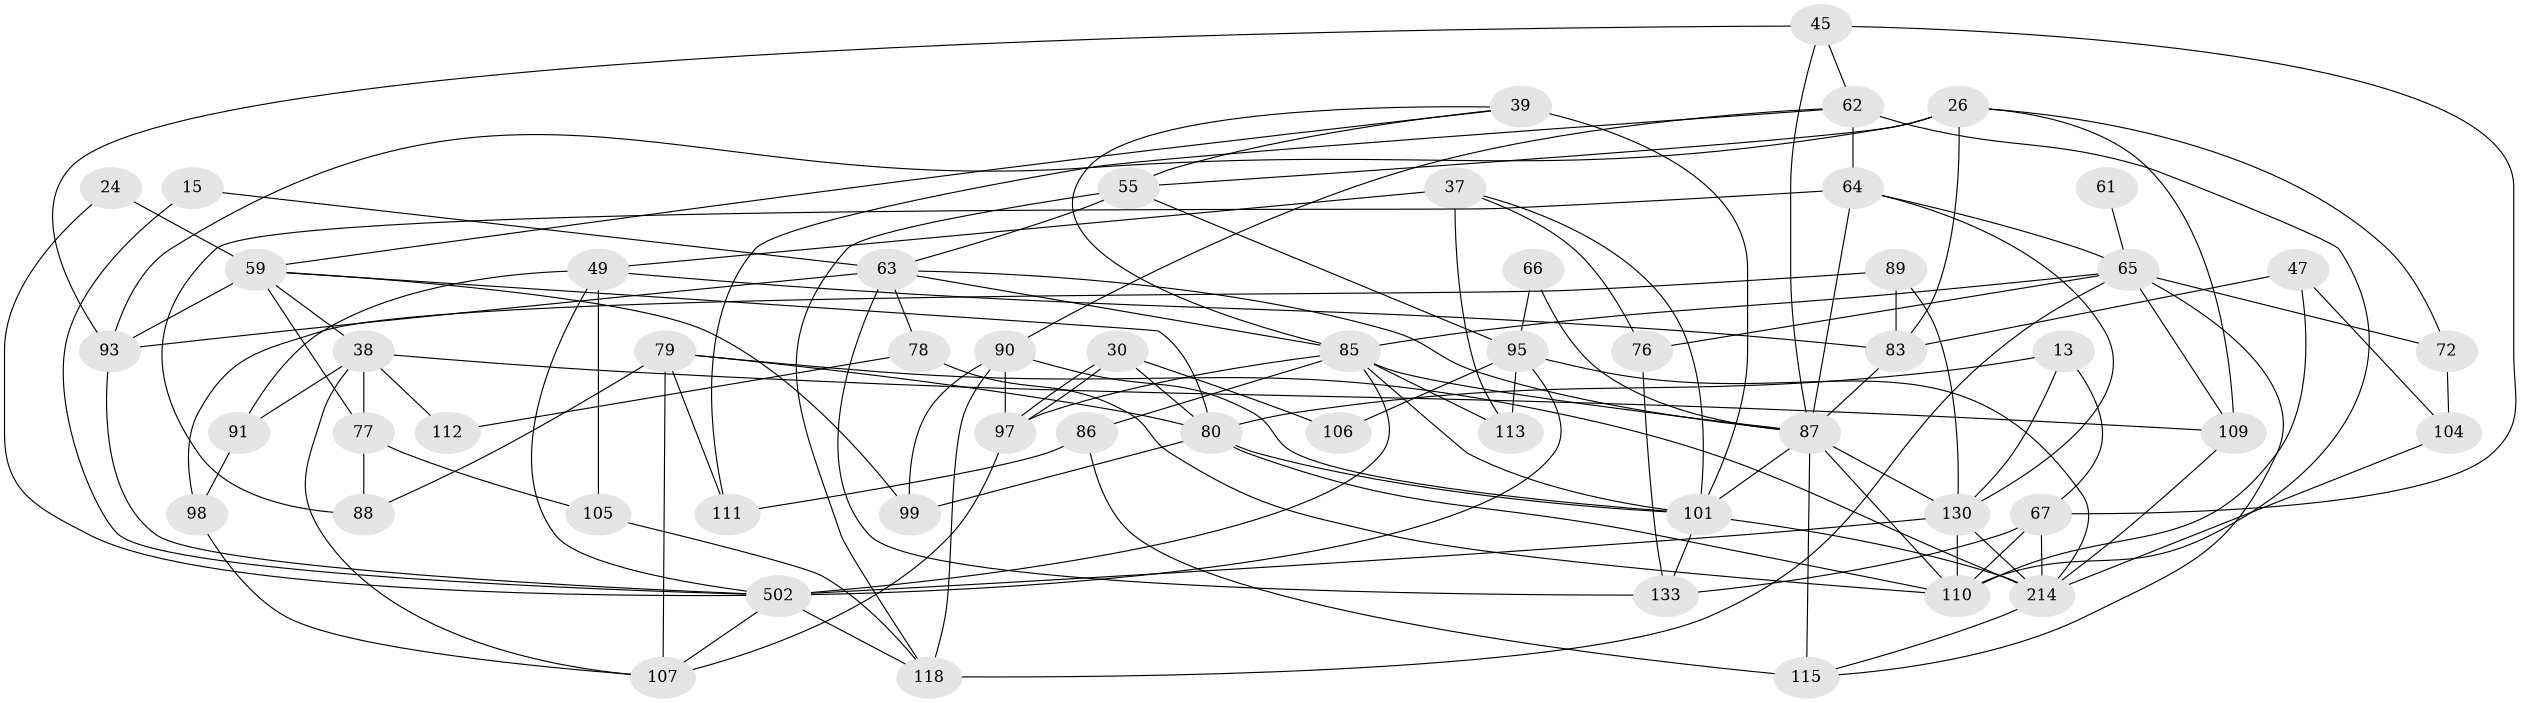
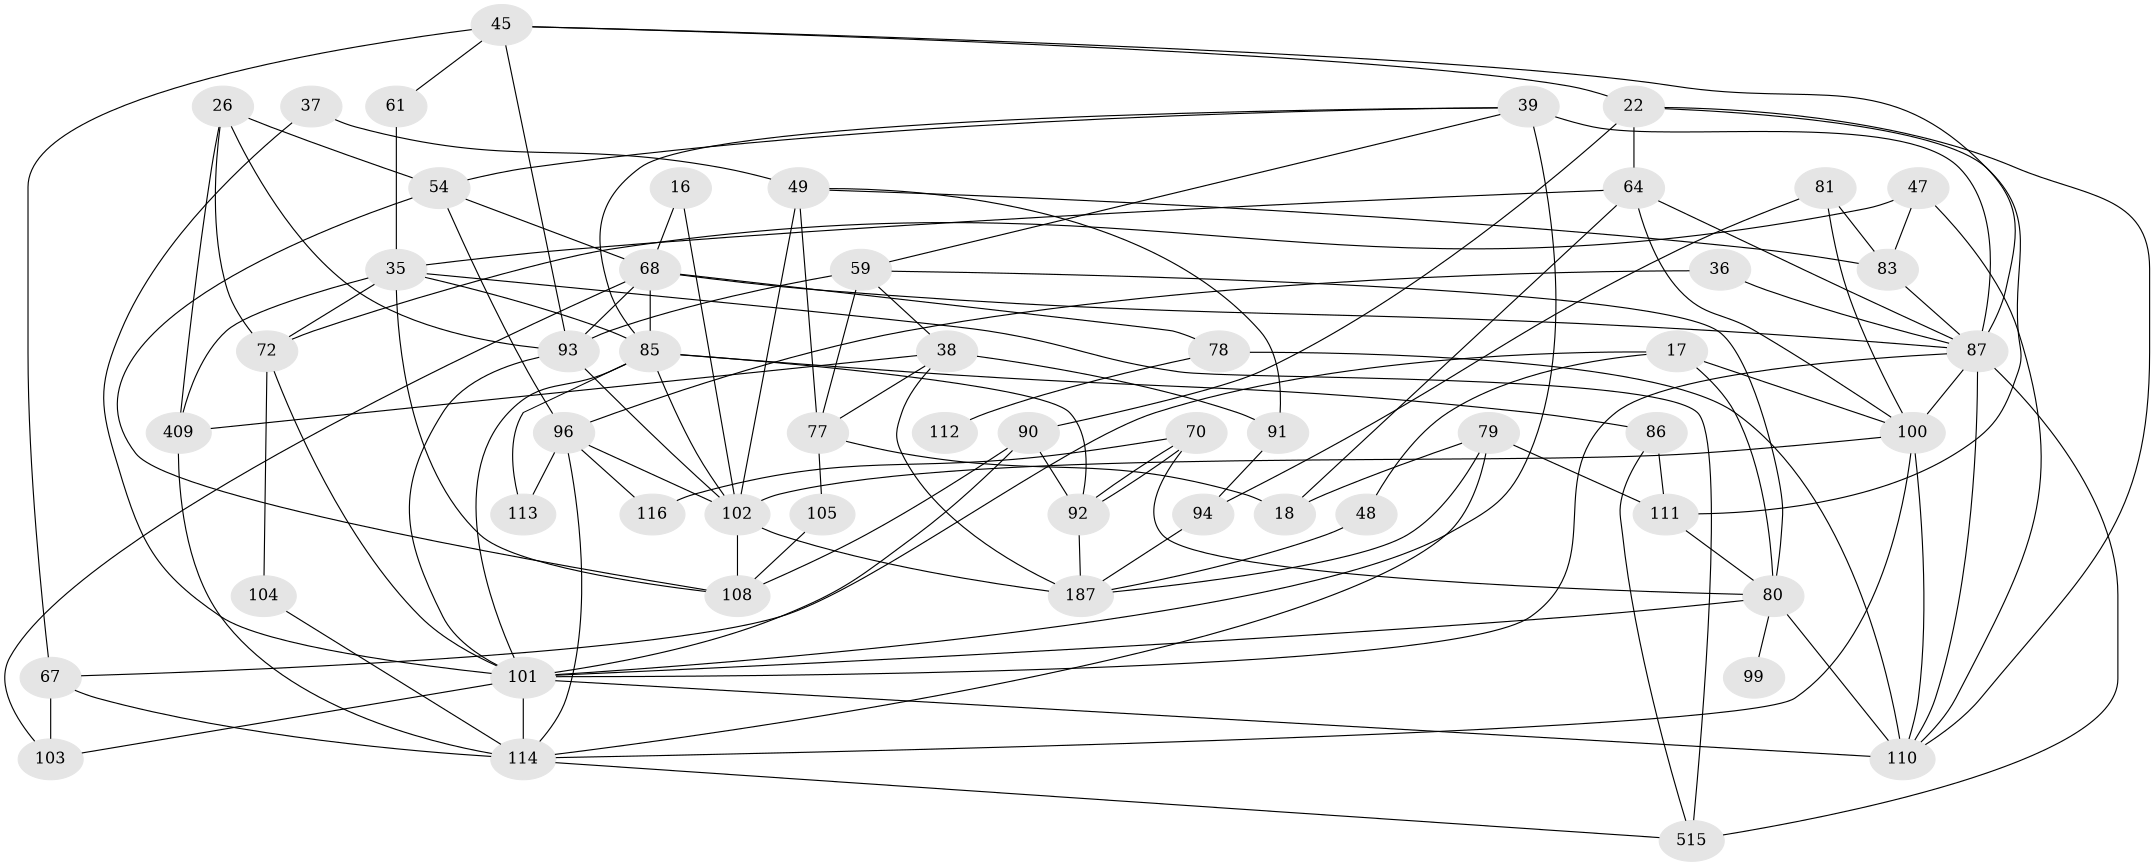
  graph {
    node [color=gray90 style=filled]
    39 [super="+20"]
    59 [super="+19"]
-   55 [super="+23"]
+   55 [super="+23" label=54]
    101 [super="+9+3+18+73+43"]
    85 [super="+32+51"]
-   63 [super="+1+52"]
-   15
-   102 [super="+96" label=502]
+   63 [super="+1+52" label=68]
+   15 [label=16]
+   102 [super="+96"]
    93 [super="+60"]
    87 [super="+68+71+57"]
    78 [super="+56"]
-   103 [label=133]
-   107 [super="+42"]
-   108 [super="+53" label=118]
-   17 [label=13]
+   103
+   107 [super="+42" label=187]
+   108 [super="+53"]
+   17
+   48
    67
    80 [super="+16+66"]
-   100 [super="+92" label=130]
-   114 [super="+89" label=214]
+   100 [super="+92"]
+   114 [super="+89"]
    110 [super="+41+98"]
    99
    38 [super="+34"]
    77
-   24
    72 [super="+44+31"]
    104
-   95 [super="+84+74"]
+   95 [super="+84+74" label=96]
    26
    83
-   109
+   109 [label=409]
    91
    112 [super="+6"]
-   36 [label=66]
-   115
+   36
+   115 [label=515]
    113
-   106
+   106 [label=116]
    37 [super="+27"]
    49
-   76 [super="+7"]
    105
-   88
-   94 [label=98]
-   97 [super="+13"]
+   88 [label=18]
+   94
+   97 [super="+13" label=92]
    86
    45 [super="+10"]
    61
-   62
-   65 [super="+58"]
+   62 [label=22]
+   65 [super="+58" label=35]
    64
    90
    111
    47 [super="+30"]
-   70 [label=30]
+   70
    79
-   81 [super="+69" label=89]
+   81 [super="+69"]
    39 -- 59
    39 -- 55
    39 -- 101 [weight=3]
    39 -- 85
    59 -- 93 [weight=2]
    59 -- 80
-   59 -- 99 [weight=2]
    59 -- 38
    59 -- 77
    55 -- 63
    55 -- 108
    55 -- 95
    101 -- 103
    101 -- 114 [weight=2]
-   67 -- 110 [weight=3]
+   101 -- 110 [weight=3]
    85 -- 101 [weight=2]
    85 -- 102 [weight=3]
-   85 -- 87 [weight=4]
+   39 -- 87 [weight=4]
    85 -- 113 [weight=2]
    85 -- 97
    85 -- 86
    63 -- 85
    63 -- 93 [weight=3]
    63 -- 87
    63 -- 78 [weight=2]
    63 -- 103
    15 -- 63
    15 -- 102
    102 -- 107 [weight=2]
    102 -- 108
+   93 -- 101
    93 -- 102
    87 -- 101
    87 -- 100 [weight=2]
    87 -- 110
    87 -- 115 [weight=2]
    78 -- 110 [weight=2]
    78 -- 112
+   17 -- 48
    17 -- 67
    17 -- 80 [weight=2]
    17 -- 100
+   48 -- 107
    67 -- 103
    67 -- 114
    80 -- 101
    80 -- 110 [weight=2]
    80 -- 99
    100 -- 102 [weight=2]
    100 -- 114
    100 -- 110
    114 -- 115
    38 -- 107 [weight=2]
    38 -- 77
    38 -- 109
    38 -- 91
-   38 -- 112
    77 -- 105
    77 -- 88
-   24 -- 59 [weight=2]
-   24 -- 102
+   72 -- 101 [weight=2]
    72 -- 104
    104 -- 114
    95 -- 102 [weight=3]
    95 -- 114
    95 -- 113
    95 -- 106
    26 -- 55
    26 -- 93
    26 -- 72
-   26 -- 83
    26 -- 109
    83 -- 87
    109 -- 114 [weight=2]
    91 -- 94
    36 -- 87
    36 -- 95
    37 -- 101
-   37 -- 113 [weight=2]
    37 -- 49
-   37 -- 76
    49 -- 102
    49 -- 83
    49 -- 91
-   49 -- 105
-   76 -- 103
+   49 -- 77
    105 -- 108
    94 -- 107
    97 -- 107
    86 -- 115
    86 -- 111
    45 -- 93
    45 -- 87
    45 -- 67
+   45 -- 61
    45 -- 62
    61 -- 65
    62 -- 110
    62 -- 64
    62 -- 90
    62 -- 111
    65 -- 85 [weight=2]
    65 -- 108
    65 -- 72
    65 -- 109
    65 -- 115
-   65 -- 76
    64 -- 87
    64 -- 100
    64 -- 88
    64 -- 65
    90 -- 101
    90 -- 108
-   90 -- 99
    90 -- 97
    47 -- 110 [weight=2]
-   47 -- 104
+   47 -- 72
    47 -- 83
    70 -- 80
    70 -- 106
    70 -- 97
    70 -- 97
    79 -- 107
-   79 -- 80
+   111 -- 80
    79 -- 114
    79 -- 88
    79 -- 111
    81 -- 100 [weight=2]
    81 -- 83
    81 -- 94 [weight=2]
  }
